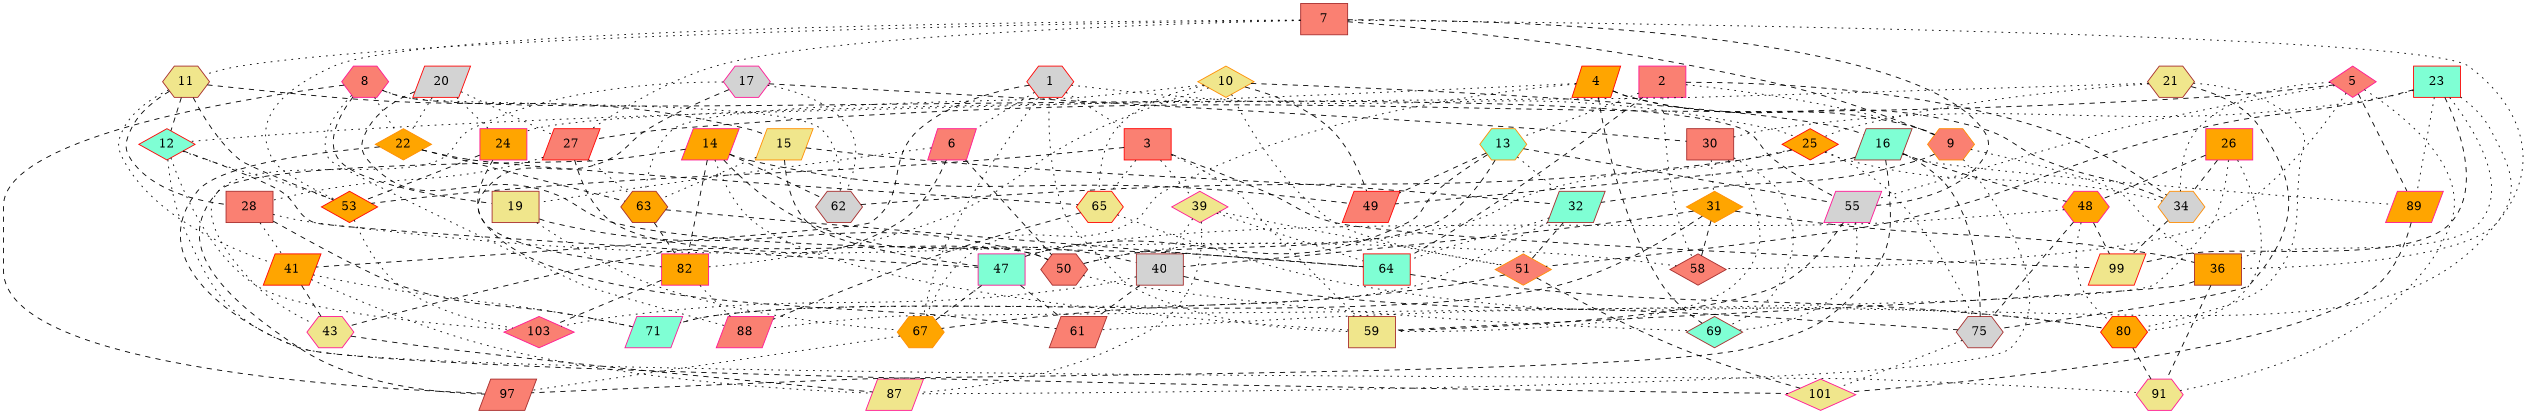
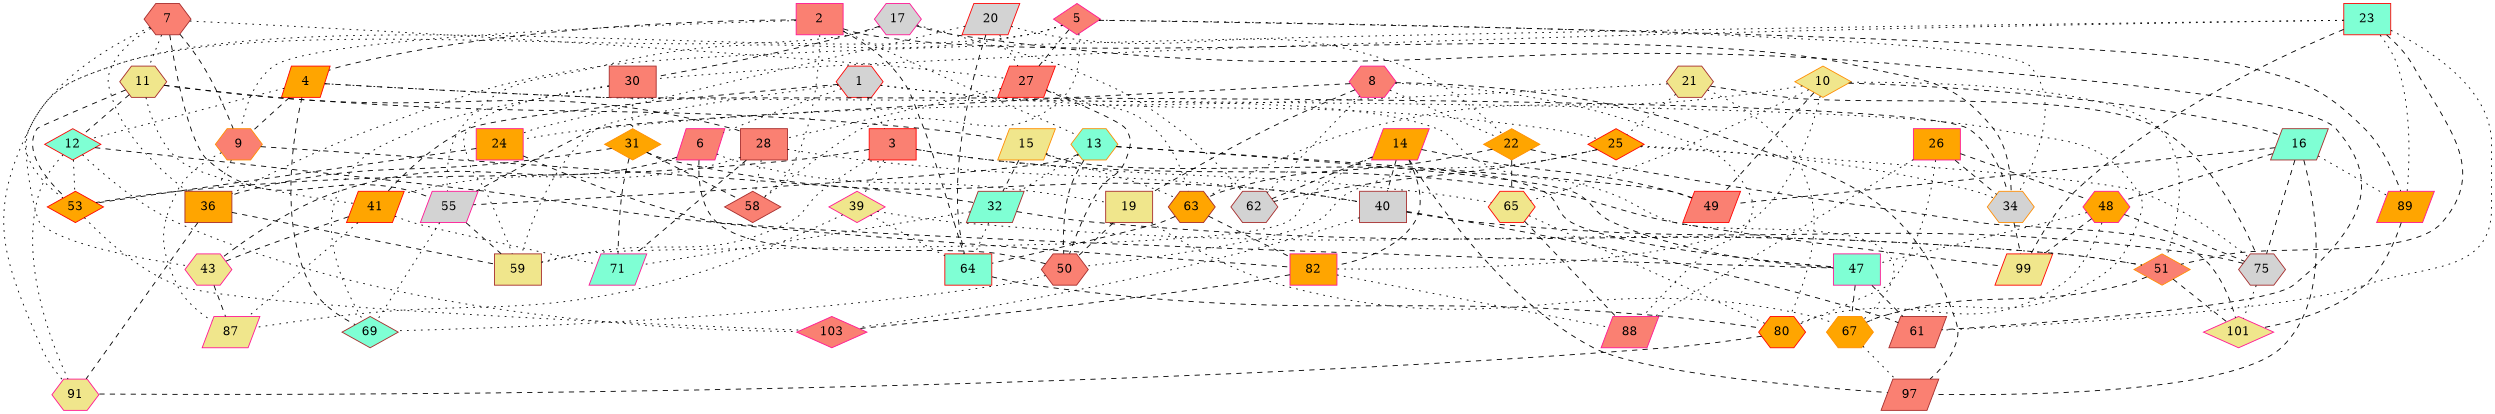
  graph {
    node [color=deeppink fillcolor=salmon shape=hexagon style=filled]
    edge [style=dashed]
    1 [color=red fillcolor=lightgrey super="+18"]
    3 [color=red shape=box super="+48"]
    6 [shape=parallelogram]
    25 [color=red fillcolor=orange shape=diamond super="+66"]
    41 [color=red fillcolor=orange shape=parallelogram super="+73"]
    59 [color=brown fillcolor=khaki shape=box super="+79"]
    67 [color=darkorange fillcolor=orange super="+83"]
    39 [fillcolor=khaki shape=diamond]
    53 [color=red fillcolor=orange shape=diamond super="+72"]
    65 [color=red fillcolor=khaki super="+100"]
    99 [color=red fillcolor=khaki shape=parallelogram]
    19 [color=brown fillcolor=khaki shape=box]
    43 [fillcolor=khaki]
    50 [color=brown super="+54"]
    34 [color=darkorange fillcolor=lightgrey super="+76"]
    62 [color=brown fillcolor=lightgrey]
    75 [color=brown fillcolor=lightgrey super="+90"]
    87 [fillcolor=khaki shape=parallelogram]
    71 [fillcolor=aquamarine shape=parallelogram]
    97 [color=brown shape=parallelogram]
    2 [shape=box super="+37"]
    4 [color=red fillcolor=orange shape=parallelogram super="+84"]
    9 [color=darkorange super="+29"]
    13 [color=darkorange fillcolor=aquamarine super="+92"]
    58 [color=brown shape=diamond]
    64 [color=red fillcolor=aquamarine shape=box super="+70"]
    12 [color=red fillcolor=aquamarine shape=diamond super="+95"]
    69 [color=brown fillcolor=aquamarine shape=diamond]
    36 [color=brown fillcolor=orange shape=box super="+38"]
    32 [color=brown fillcolor=aquamarine shape=parallelogram super="+60"]
    55 [fillcolor=lightgrey shape=parallelogram super="+68"]
    49 [color=red shape=parallelogram]
    47 [fillcolor=aquamarine shape=box super="+104"]
    80 [color=red fillcolor=orange super="+81"]
    51 [color=darkorange shape=diamond super="+57"]
    103 [shape=diamond]
    88 [shape=parallelogram]
    91 [fillcolor=khaki]
    5 [shape=diamond super="+77"]
    27 [color=red shape=parallelogram super="+52"]
    89 [fillcolor=orange shape=parallelogram]
    63 [color=brown fillcolor=orange super="+74"]
    28 [color=brown shape=box super="+56"]
    101 [fillcolor=khaki shape=diamond]
-   7 [color=brown shape=box super="+96"]
+   7 [color=brown super="+96"]
    11 [color=brown fillcolor=khaki super="+78"]
    15 [color=darkorange fillcolor=khaki shape=parallelogram]
    8 [super="+45"]
    22 [color=darkorange fillcolor=orange shape=diamond super="+42"]
    10 [color=darkorange fillcolor=khaki shape=diamond super="+33"]
    16 [color=brown fillcolor=aquamarine shape=parallelogram super="+94"]
    82 [fillcolor=orange shape=box super="+102"]
    n53 [fillcolor=orange label=48 super="+46"]
    40 [color=brown fillcolor=lightgrey shape=box super="+93"]
    61 [color=brown shape=parallelogram]
    14 [fillcolor=orange shape=parallelogram super="+35"]
    30 [color=brown shape=box super="+86"]
    31 [color=darkorange fillcolor=orange shape=diamond super="+85"]
    17 [fillcolor=lightgrey]
    20 [color=red fillcolor=lightgrey shape=parallelogram]
    24 [fillcolor=orange shape=box]
    21 [color=brown fillcolor=khaki]
    23 [color=red fillcolor=aquamarine shape=box super="+98"]
    26 [fillcolor=orange shape=box]
    1 -- 3 [style=dotted]
    1 -- 6 [style=dotted]
    1 -- 25 [style=dotted]
    1 -- 41
    1 -- 59 [style=dotted]
    1 -- 67 [style=dotted]
    3 -- 59 [style=dotted]
    3 -- 39 [style=dotted]
    3 -- 53
    3 -- 65 [style=dotted]
    3 -- 99
    6 -- 19 [style=dotted]
    6 -- 43
    6 -- 50
    25 -- 50 [style=dotted]
    25 -- 34 [style=dotted]
    25 -- 62
    25 -- 75 [style=dotted]
    41 -- 43
    41 -- 87 [style=dotted]
    41 -- 71 [style=dotted]
    67 -- 97 [style=dotted]
    39 -- 87 [style=dotted]
    39 -- 64 [style=dotted]
    39 -- 51 [style=dotted]
    53 -- 103 [style=dotted]
    65 -- 80 [style=dotted]
    65 -- 88
    19 -- 67 [style=dotted]
    19 -- 50
    43 -- 87
    50 -- 69 [style=dotted]
    34 -- 99
    75 -- 101 [style=dotted]
    2 -- 34
+   2 -- 4
    2 -- 9 [style=dotted]
    2 -- 13 [style=dotted]
    2 -- 58 [style=dotted]
    2 -- 64
    4 -- 67 [style=dotted]
    4 -- 34
    4 -- 9
    4 -- 12 [style=dotted]
    4 -- 69
    9 -- 87 [style=dotted]
    9 -- 36 [style=dotted]
    9 -- 32
    13 -- 50
    13 -- 32 [style=dotted]
    13 -- 55
    13 -- 49
    13 -- 47
    64 -- 80
    12 -- 53 [style=dotted]
    12 -- 47
    12 -- 103 [style=dotted]
    12 -- 91 [style=dotted]
    36 -- 59
    36 -- 91
    32 -- 71 [style=dotted]
    32 -- 64 [style=dotted]
    32 -- 51
    55 -- 59
    55 -- 69 [style=dotted]
    47 -- 67
    47 -- 61
    80 -- 91
    51 -- 67
    51 -- 101
    5 -- 34 [style=dotted]
    5 -- 58 [style=dotted]
    5 -- 55 [style=dotted]
    5 -- 91 [style=dotted]
    5 -- 27
    5 -- 89
    27 -- 50
    27 -- 63 [style=dotted]
    27 -- 28 [style=dotted]
    89 -- 101
    63 -- 64
    63 -- 82
    28 -- 41 [style=dotted]
    28 -- 71
    28 -- 58 [style=dotted]
-   39 -- 40 [style=dotted]
+   28 -- 40 [style=dotted]
    7 -- 53 [style=dotted]
    7 -- 9
    7 -- 36 [style=dotted]
    7 -- 55
    7 -- 27 [style=dotted]
    7 -- 11 [style=dotted]
    11 -- 41 [style=dotted]
    11 -- 53
    11 -- 12
    11 -- 28
    11 -- 15
    15 -- 32
    15 -- 47
    15 -- 63 [style=dotted]
    8 -- 19
    8 -- 62 [style=dotted]
    8 -- 97
    8 -- 55
    8 -- 88 [style=dotted]
    8 -- 22 [style=dotted]
    22 -- 65 [weight=2]
    22 -- 63
    22 -- 101
    10 -- 65 [style=dotted]
    10 -- 49
    10 -- 51 [style=dotted]
    10 -- 63 [style=dotted]
    10 -- 16
    10 -- 82 [style=dotted]
    16 -- 75
    16 -- 97
    16 -- 49
    16 -- 89 [style=dotted]
    16 -- n53
    82 -- 103
    82 -- 88 [style=dotted]
    n53 -- 99
    n53 -- 75
    n53 -- 47 [style=dotted]
    n53 -- 80 [style=dotted]
    40 -- 75
    40 -- 103 [style=dotted]
    40 -- 61
    14 -- 59 [style=dotted]
    14 -- 62
    14 -- 97
    14 -- 49
    14 -- 82
    14 -- 40
    30 -- 59 [style=dotted]
    30 -- 69 [style=dotted]
    30 -- 31 [style=dotted weight=2]
    31 -- 71
    31 -- 58
    31 -- 36
    31 -- 40
    17 -- 43 [style=dotted]
    17 -- 62 [style=dotted]
    17 -- 61
    17 -- 30
    20 -- 64
    20 -- 27 [style=dotted]
    20 -- 22 [style=dotted]
    20 -- 24 [style=dotted]
    24 -- 53
    24 -- 82
    21 -- 25 [style=dotted]
    21 -- 75
    21 -- 80 [style=dotted]
    21 -- 24 [style=dotted]
    23 -- 99
    23 -- 36 [style=dotted]
    23 -- 51
    23 -- 89 [style=dotted]
    23 -- 61 [style=dotted]
    23 -- 30 [style=dotted]
    26 -- 34
    26 -- 80 [style=dotted]
    26 -- 88 [style=dotted]
    26 -- n53
  }
